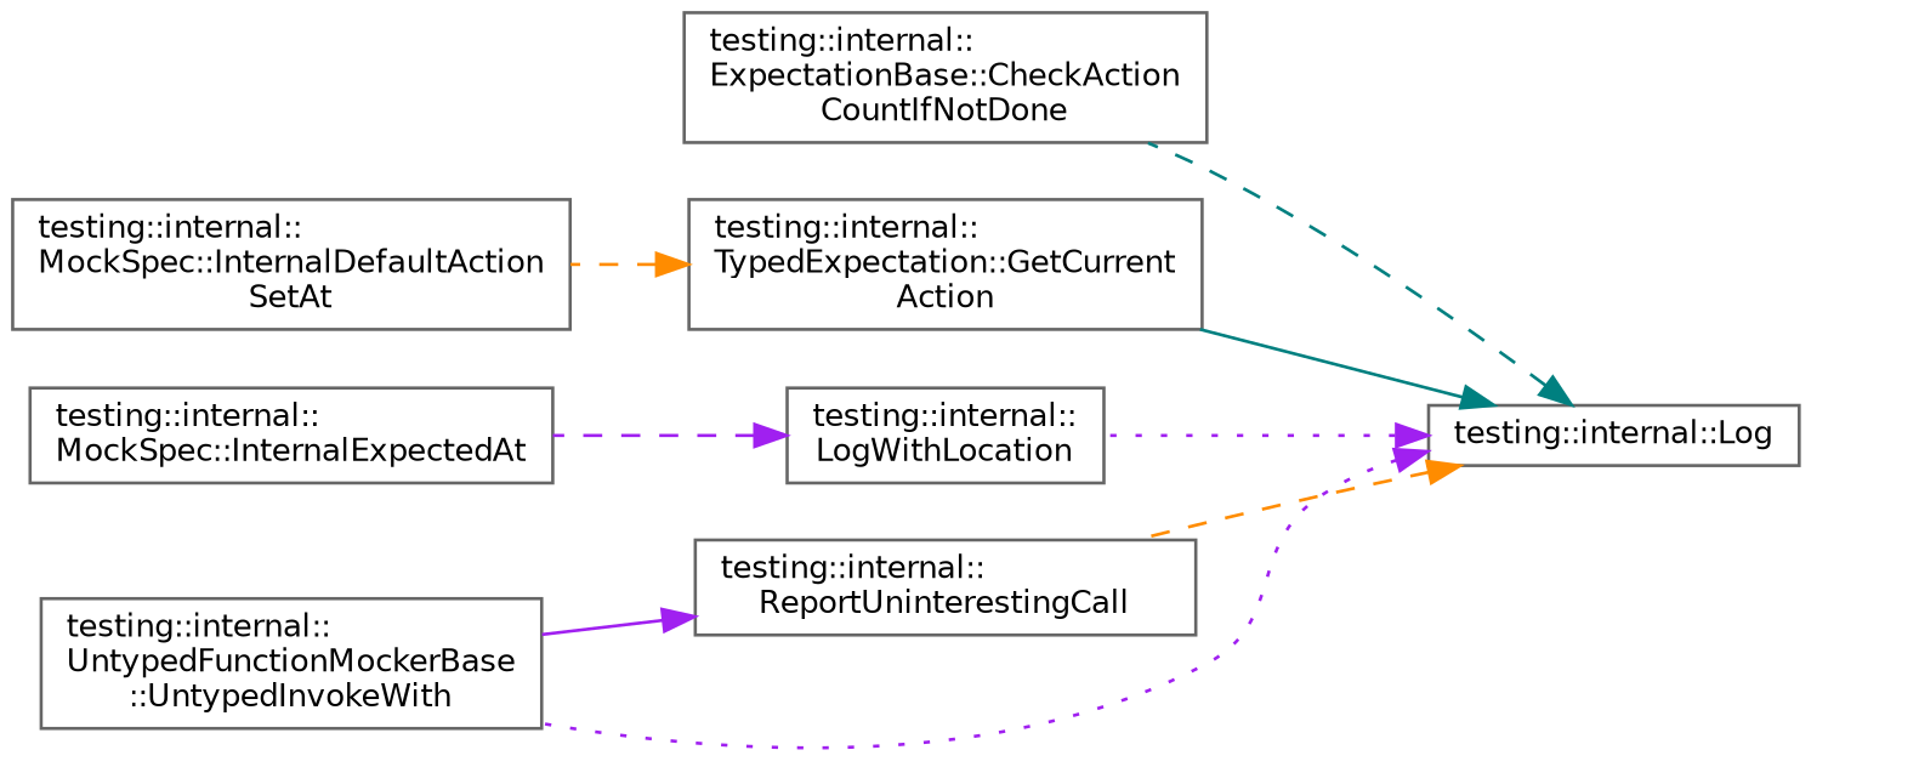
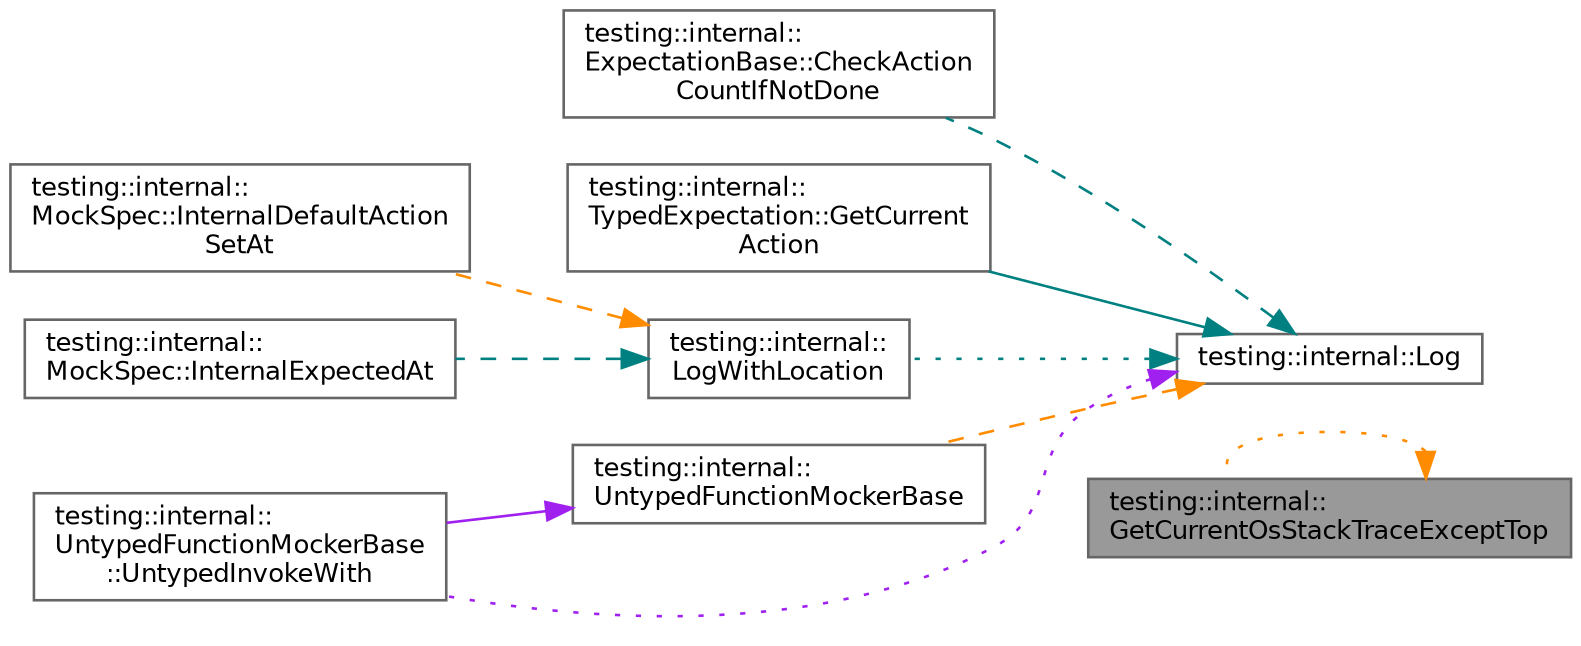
  digraph {
    rankdir=RL
    node [color=grey40 fillcolor=white fontname=Helvetica fontsize=10 shape=box style=filled]
    edge [color=darkorange dir=back fontname=Helvetica fontsize=10 labelfontname=Helvetica labelfontsize=10 style=dashed]
+   n1 [color=gray40 fillcolor=grey60 fontcolor=black height=0.2 label="testing::internal::\lGetCurrentOsStackTraceExceptTop" width=0.4]
    n2 [height=0.2 label="testing::internal::Log" width=0.4]
    n3 [height=0.2 label="testing::internal::\lExpectationBase::CheckAction\lCountIfNotDone" width=0.4]
    n4 [height=0.2 label="testing::internal::\lTypedExpectation::GetCurrent\lAction" width=0.4]
    n5 [height=0.2 label="testing::internal::\lLogWithLocation" width=0.4]
-   n6 [height=0.2 label="testing::internal::\lReportUninterestingCall" width=0.4]
+   n6 [height=0.2 label="testing::internal::\lUntypedFunctionMockerBase" width=0.4]
    n7 [height=0.2 label="testing::internal::\lUntypedFunctionMockerBase\l::UntypedInvokeWith" width=0.4]
    n8 [height=0.2 label="testing::internal::\lMockSpec::InternalDefaultAction\lSetAt" width=0.4]
    n9 [height=0.2 label="testing::internal::\lMockSpec::InternalExpectedAt" width=0.4]
+   n1 -> n1 [style=dotted]
    n2 -> n3 [color=teal]
    n2 -> n4 [color=teal style=solid]
-   n2 -> n5 [color=purple style=dotted]
+   n2 -> n5 [color=teal style=dotted]
    n2 -> n6
    n2 -> n7 [color=purple style=dotted]
-   n4 -> n8
-   n5 -> n9 [color=purple]
+   n5 -> n8
+   n5 -> n9 [color=teal]
    n6 -> n7 [color=purple style=solid]
  }
